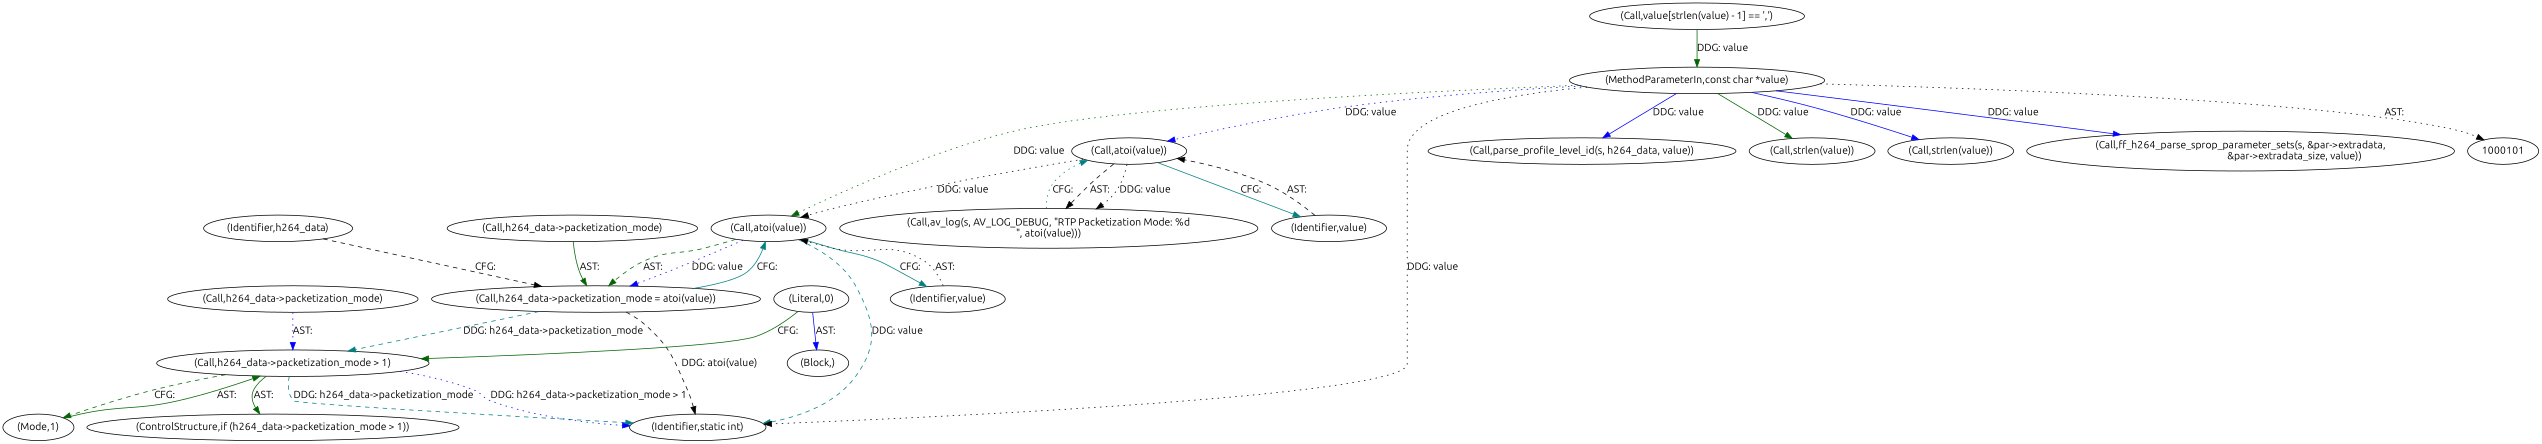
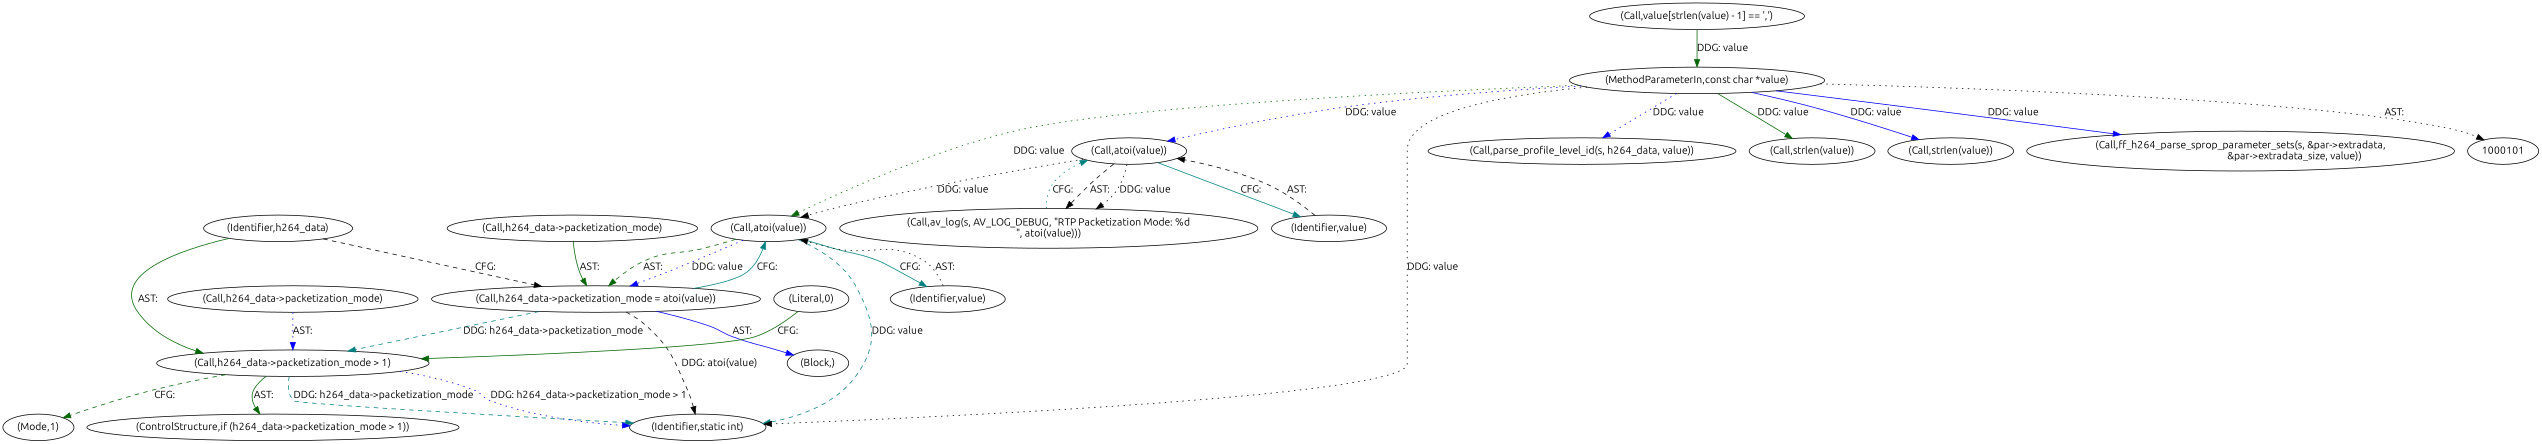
  digraph {
    fontname=Ubuntu
    node [fontname=Ubuntu]
    edge [color=darkgreen fontname=Ubuntu style=dotted]
    n1 [label="(Call,atoi(value))"]
    n2 [label="(Call,h264_data->packetization_mode = atoi(value))"]
    n3 [label="(Identifier,value)"]
    n4 [label="(Identifier,static int)"]
    n5 [label="(Call,h264_data->packetization_mode > 1)"]
    n6 [label="(Block,)"]
    n7 [label="(Call,atoi(value))"]
    n8 [label="(Identifier,value)"]
    n9 [label="(Call,av_log(s, AV_LOG_DEBUG, \"RTP Packetization Mode: %d\n\", atoi(value)))"]
    n10 [label="(MethodParameterIn,const char *value)"]
    n11 [label="(Call,parse_profile_level_id(s, h264_data, value))"]
    n12 [label="(Call,strlen(value))"]
    n13 [label="(Call,strlen(value))"]
    n14 [label="(Call,ff_h264_parse_sprop_parameter_sets(s, &par->extradata,\n                                                 &par->extradata_size, value))"]
    1000101
    n16 [label="(Call,value[strlen(value) - 1] == ',')"]
    n17 [label="(Mode,1)"]
    n18 [label="(ControlStructure,if (h264_data->packetization_mode > 1))"]
    n19 [label="(Literal,0)"]
    n20 [label="(Call,h264_data->packetization_mode)"]
    n21 [label="(Identifier,h264_data)"]
    n22 [label="(Call,h264_data->packetization_mode)"]
    n1 -> n2 [label="AST: " style=dashed]
    n1 -> n2 [color=blue label="DDG: value"]
    n1 -> n3 [color=teal label="CFG: " style=solid]
    n1 -> n4 [color=teal label="DDG: value" style=dashed]
    n2 -> n1 [color=teal label="CFG: " style=solid]
    n2 -> n4 [color=black label="DDG: atoi(value)" style=dashed]
    n2 -> n5 [color=teal label="DDG: h264_data->packetization_mode" style=dashed]
-   n19 -> n6 [color=blue label="AST: " style=solid]
+   n2 -> n6 [color=blue label="AST: " style=solid]
    n3 -> n1 [color=black label="AST: "]
    n5 -> n4 [color=teal label="DDG: h264_data->packetization_mode" style=dashed]
    n5 -> n4 [color=blue label="DDG: h264_data->packetization_mode > 1"]
    n5 -> n17 [label="CFG: " style=dashed]
    n5 -> n18 [label="AST: " style=solid]
    n7 -> n1 [color=black label="DDG: value"]
    n7 -> n8 [color=teal label="CFG: " style=solid]
    n7 -> n9 [color=black label="AST: " style=dashed]
    n7 -> n9 [color=black label="DDG: value"]
    n8 -> n7 [color=black label="AST: " style=dashed]
    n9 -> n7 [color=teal label="CFG: "]
    n10 -> n1 [label="DDG: value"]
    n10 -> n4 [color=black label="DDG: value"]
    n10 -> n7 [color=blue label="DDG: value"]
-   n10 -> n11 [color=blue label="DDG: value" style=solid]
+   n10 -> n11 [color=blue label="DDG: value"]
    n10 -> n12 [label="DDG: value" style=solid]
    n10 -> n13 [color=blue label="DDG: value" style=solid]
    n10 -> n14 [color=blue label="DDG: value" style=solid]
    n10 -> 1000101 [color=black label="AST: "]
    n16 -> n10 [label="DDG: value" style=solid]
-   n17 -> n5 [label="AST: " style=solid]
+   n21 -> n5 [label="AST: " style=solid]
    n19 -> n5 [label="CFG: " style=solid]
    n20 -> n2 [label="AST: " style=solid]
    n21 -> n2 [color=black label="CFG: " style=dashed]
    n22 -> n5 [color=blue label="AST: "]
  }
